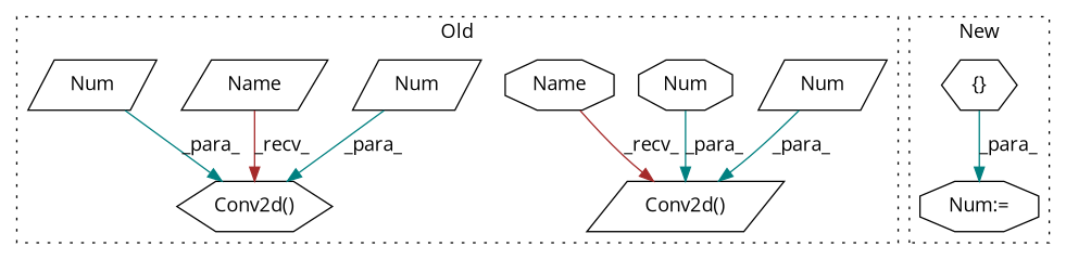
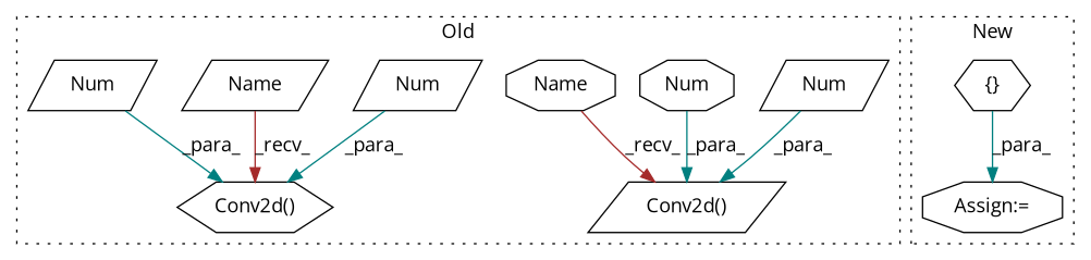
  digraph {
    fontname="Open Sans"
    node [a=76 l=2 shape=parallelogram fontname="Open Sans"]
    edge [color=teal fontname="Open Sans"]
    n1 [a=75 l="10,36" label="Conv2d()" s="409,424"]
    n2 [label=Num s=422]
    n3 [l=1 label=Num s=419 shape=octagon]
    n4 [a=75 l="10,36" label="Conv2d()" s="591,608" shape=hexagon]
    n5 [label=Num s=601]
    n6 [l=3 label=Num s=605]
    n7 [a=87 label=Name s=409 shape=octagon]
    n8 [a=87 label=Name s=591]
    n9 [a=59 l="2,1" label="{}" s="286,286" shape=hexagon]
-   n10 [a=68 l=4 label="Num:=" s=418 shape=octagon]
+   n10 [a=68 l=4 label="Assign:=" s=418 shape=octagon]
    subgraph cluster_1 {
      label=Old
      style=dotted
      n1
      n2
      n3
      n4
      n5
      n6
      n7
      n8
    }
    subgraph cluster_2 {
      label=New
      style=dotted
      n9
      n10
    }
    n2 -> n1 [label=_para_]
    n3 -> n1 [label=_para_]
    n5 -> n4 [label=_para_]
    n6 -> n4 [label=_para_]
    n7 -> n1 [label=_recv_ color=brown]
    n8 -> n4 [label=_recv_ color=brown]
    n9 -> n10 [label=_para_]
  }
